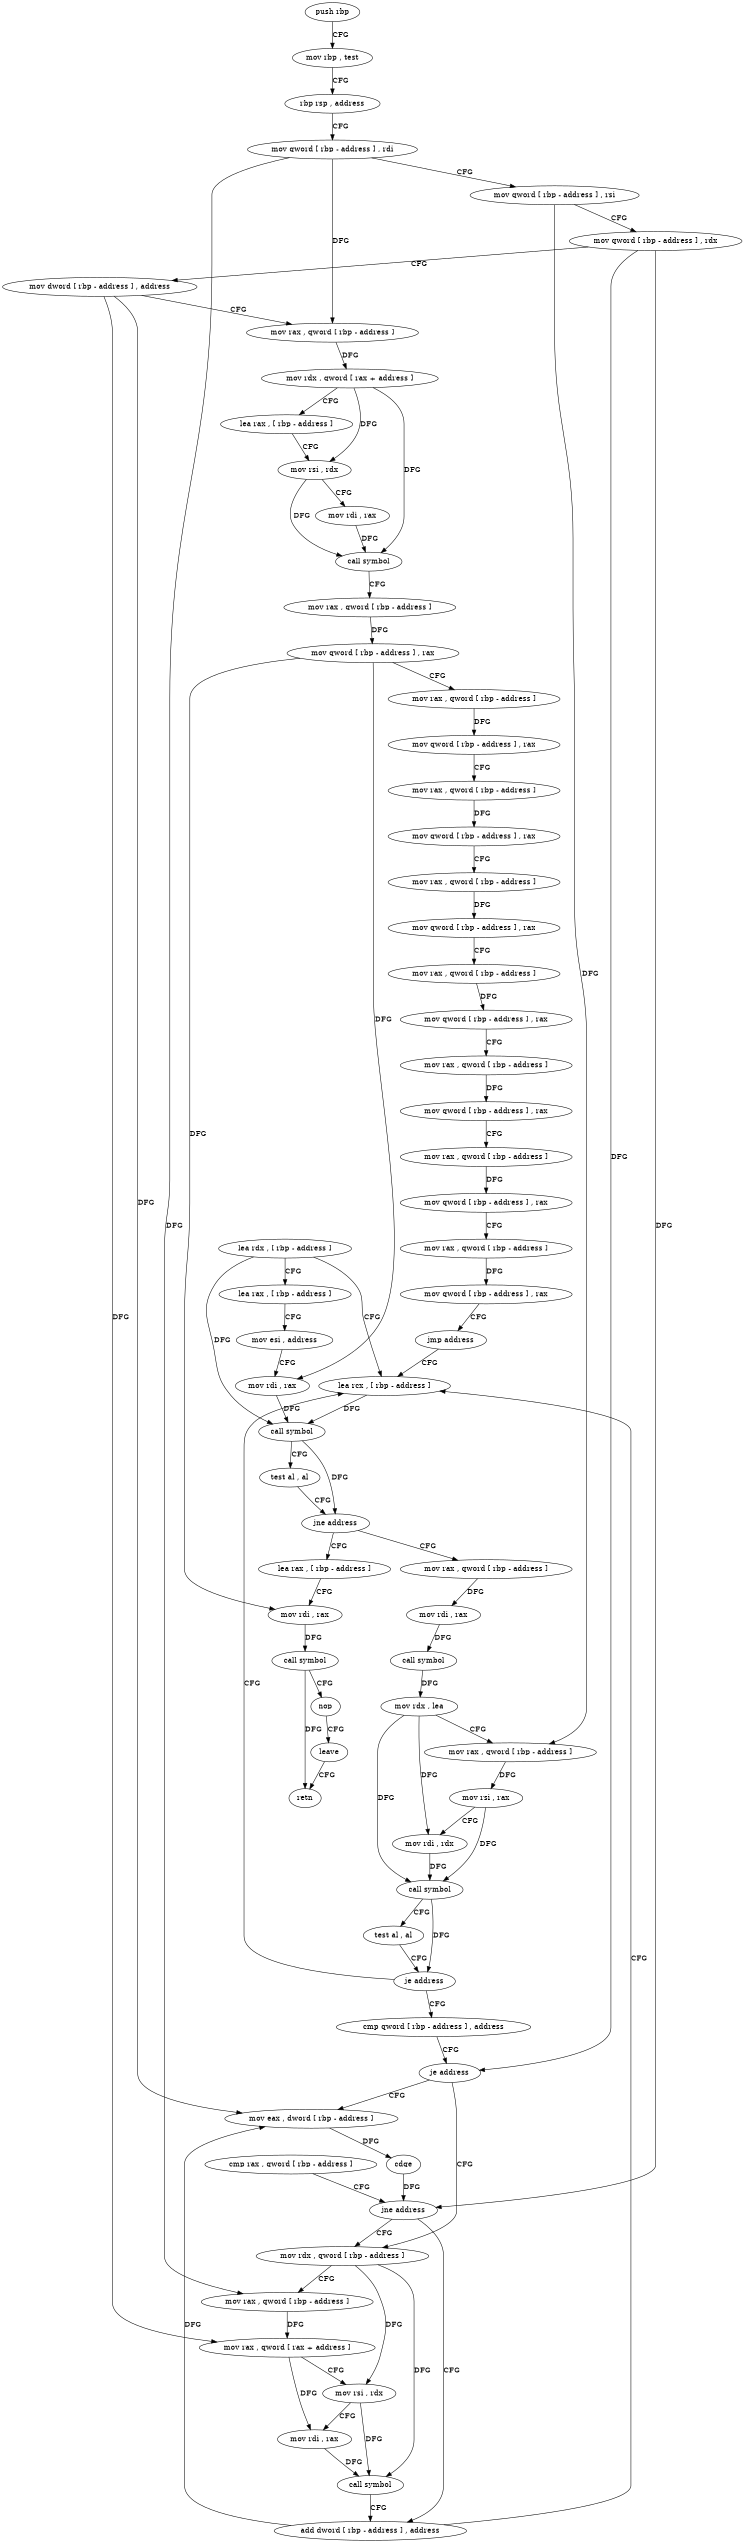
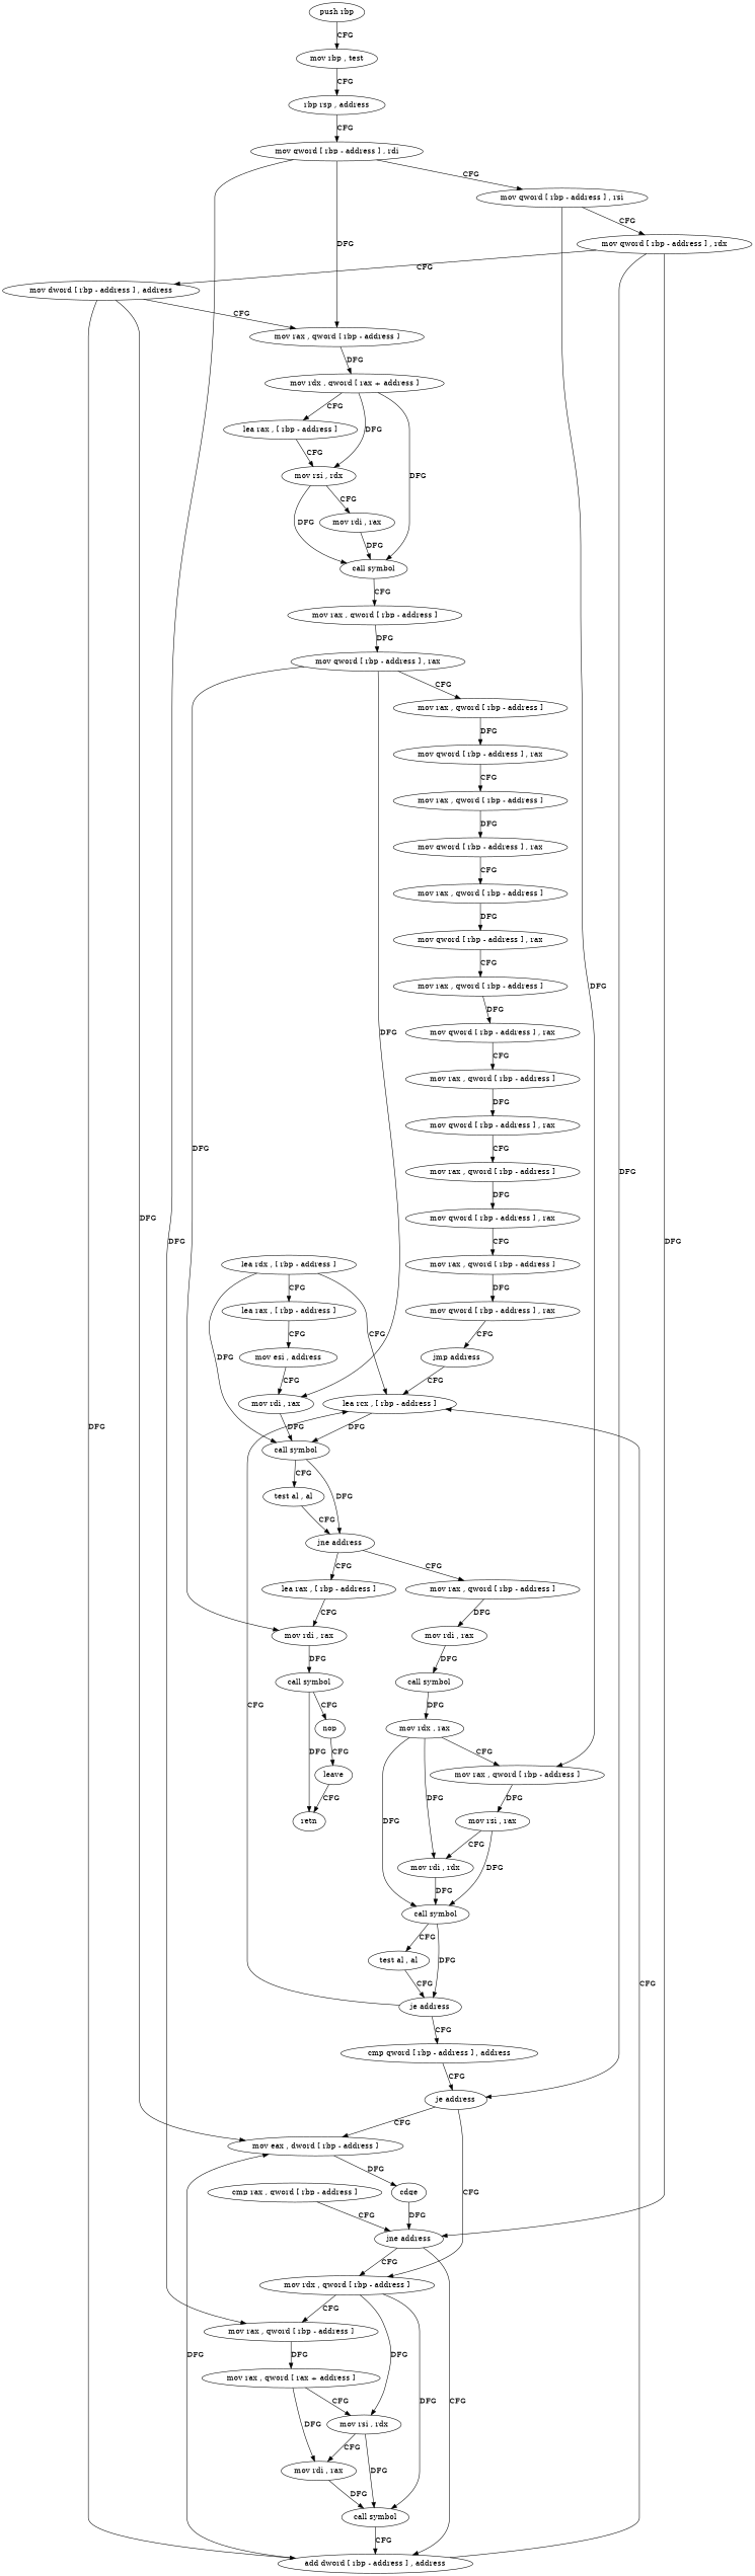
  digraph {
    n1 [label="push rbp"]
    n2 [label="mov rbp , test"]
    n3 [label="rbp rsp , address"]
    n4 [label="mov qword [ rbp - address ] , rdi"]
    n5 [label="mov qword [ rbp - address ] , rsi"]
    n6 [label="mov rax , qword [ rbp - address ]"]
    n7 [label="mov rax , qword [ rbp - address ]"]
    n8 [label="mov qword [ rbp - address ] , rdx"]
    n9 [label="mov rax , qword [ rbp - address ]"]
    n10 [label="mov rdx , qword [ rax + address ]"]
    n11 [label="mov rax , qword [ rax + address ]"]
    n12 [label="mov dword [ rbp - address ] , address"]
    n13 [label="je address"]
    n14 [label="jne address"]
    n15 [label="mov rsi , rax"]
    n16 [label="mov eax , dword [ rbp - address ]"]
    n17 [label="add dword [ rbp - address ] , address"]
    n18 [label="mov rdx , qword [ rbp - address ]"]
    n19 [label=cdqe]
    n20 [label="lea rcx , [ rbp - address ]"]
    n21 [label="lea rax , [ rbp - address ]"]
    n22 [label="mov rsi , rdx"]
    n23 [label="call symbol"]
    n24 [label="mov rdi , rax"]
    n25 [label="mov rax , qword [ rbp - address ]"]
    n26 [label="mov qword [ rbp - address ] , rax"]
    n27 [label="mov rax , qword [ rbp - address ]"]
    n28 [label="mov rdi , rax"]
    n29 [label="mov rdi , rax"]
    n30 [label="mov qword [ rbp - address ] , rax"]
    n31 [label="call symbol"]
    n32 [label="call symbol"]
    n33 [label="mov rax , qword [ rbp - address ]"]
    n34 [label="mov qword [ rbp - address ] , rax"]
    n35 [label="mov rax , qword [ rbp - address ]"]
    n36 [label="mov qword [ rbp - address ] , rax"]
    n37 [label="mov rax , qword [ rbp - address ]"]
    n38 [label="mov qword [ rbp - address ] , rax"]
    n39 [label="mov rax , qword [ rbp - address ]"]
    n40 [label="mov qword [ rbp - address ] , rax"]
    n41 [label="mov rax , qword [ rbp - address ]"]
    n42 [label="mov qword [ rbp - address ] , rax"]
    n43 [label="mov rax , qword [ rbp - address ]"]
    n44 [label="mov qword [ rbp - address ] , rax"]
    n45 [label="jmp address"]
    n46 [label="lea rdx , [ rbp - address ]"]
    n47 [label="lea rax , [ rbp - address ]"]
    n48 [label="test al , al"]
    n49 [label="jne address"]
    n50 [label="mov esi , address"]
    n51 [label="mov rax , qword [ rbp - address ]"]
    n52 [label="lea rax , [ rbp - address ]"]
    n53 [label="mov rdi , rax"]
    n54 [label="call symbol"]
-   n55 [label="mov rdx , lea"]
+   n55 [label="mov rdx , rax"]
    n56 [label="mov rdi , rdx"]
    n57 [label="call symbol"]
    n58 [label="test al , al"]
    n59 [label="je address"]
    n60 [label="cmp qword [ rbp - address ] , address"]
    n61 [label=nop]
    n62 [label=retn]
    n63 [label=leave]
    n64 [label="mov rsi , rdx"]
    n65 [label="call symbol"]
    n66 [label="mov rdi , rax"]
    n67 [label="cmp rax , qword [ rbp - address ]"]
    n1 -> n2 [label=CFG]
    n2 -> n3 [label=CFG]
    n3 -> n4 [label=CFG]
    n4 -> n5 [label=CFG]
    n4 -> n6 [label=DFG]
    n4 -> n7 [label=DFG]
    n5 -> n8 [label=CFG]
    n5 -> n9 [label=DFG]
    n6 -> n10 [label=DFG]
    n7 -> n11 [label=DFG]
    n8 -> n12 [label=CFG]
    n8 -> n13 [label=DFG]
    n8 -> n14 [label=DFG]
    n9 -> n15 [label=DFG]
    n10 -> n21 [label=CFG]
    n10 -> n22 [label=DFG]
    n10 -> n23 [label=DFG]
    n11 -> n64 [label=CFG]
    n11 -> n66 [label=DFG]
    n12 -> n6 [label=CFG]
    n12 -> n16 [label=DFG]
-   n12 -> n11 [label=DFG]
+   n12 -> n17 [label=DFG]
    n13 -> n16 [label=CFG]
    n13 -> n18 [label=CFG]
    n14 -> n17 [label=CFG]
    n14 -> n18 [label=CFG]
    n15 -> n56 [label=CFG]
    n15 -> n57 [label=DFG]
    n16 -> n19 [label=DFG]
    n17 -> n16 [label=DFG]
    n17 -> n20 [label=CFG]
    n18 -> n7 [label=CFG]
    n18 -> n64 [label=DFG]
    n18 -> n65 [label=DFG]
    n19 -> n14 [label=DFG]
    n20 -> n31 [label=DFG]
    n21 -> n22 [label=CFG]
    n22 -> n23 [label=DFG]
    n22 -> n24 [label=CFG]
    n23 -> n25 [label=CFG]
    n24 -> n23 [label=DFG]
    n25 -> n26 [label=DFG]
    n26 -> n27 [label=CFG]
    n26 -> n28 [label=DFG]
    n26 -> n29 [label=DFG]
    n27 -> n30 [label=DFG]
    n28 -> n31 [label=DFG]
    n29 -> n32 [label=DFG]
    n30 -> n33 [label=CFG]
    n31 -> n48 [label=CFG]
    n31 -> n49 [label=DFG]
    n32 -> n61 [label=CFG]
    n32 -> n62 [label=DFG]
    n33 -> n34 [label=DFG]
    n34 -> n35 [label=CFG]
    n35 -> n36 [label=DFG]
    n36 -> n37 [label=CFG]
    n37 -> n38 [label=DFG]
    n38 -> n39 [label=CFG]
    n39 -> n40 [label=DFG]
    n40 -> n41 [label=CFG]
    n41 -> n42 [label=DFG]
    n42 -> n43 [label=CFG]
    n43 -> n44 [label=DFG]
    n44 -> n45 [label=CFG]
    n45 -> n20 [label=CFG]
    n46 -> n20 [label=CFG]
    n46 -> n31 [label=DFG]
    n46 -> n47 [label=CFG]
    n47 -> n50 [label=CFG]
    n48 -> n49 [label=CFG]
    n49 -> n51 [label=CFG]
    n49 -> n52 [label=CFG]
    n50 -> n28 [label=CFG]
    n51 -> n53 [label=DFG]
    n52 -> n29 [label=CFG]
    n53 -> n54 [label=DFG]
    n54 -> n55 [label=DFG]
    n55 -> n9 [label=CFG]
    n55 -> n56 [label=DFG]
    n55 -> n57 [label=DFG]
    n56 -> n57 [label=DFG]
    n57 -> n58 [label=CFG]
    n57 -> n59 [label=DFG]
    n58 -> n59 [label=CFG]
    n59 -> n20 [label=CFG]
    n59 -> n60 [label=CFG]
    n60 -> n13 [label=CFG]
    n61 -> n63 [label=CFG]
    n63 -> n62 [label=CFG]
    n64 -> n65 [label=DFG]
    n64 -> n66 [label=CFG]
    n65 -> n17 [label=CFG]
    n66 -> n65 [label=DFG]
    n67 -> n14 [label=CFG]
  }
